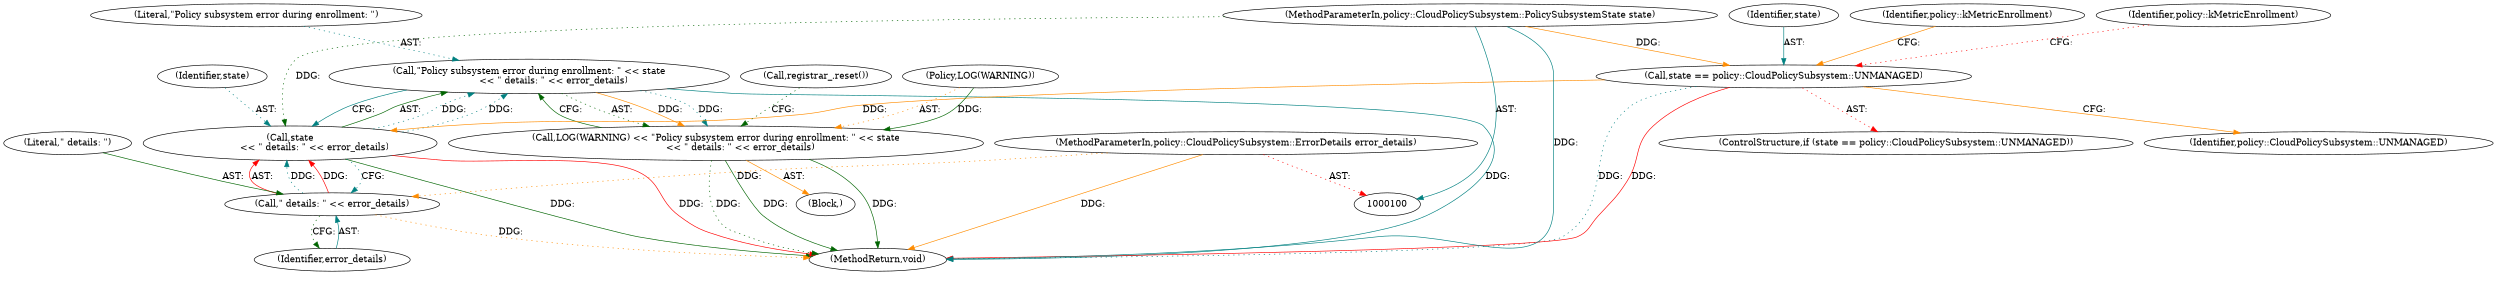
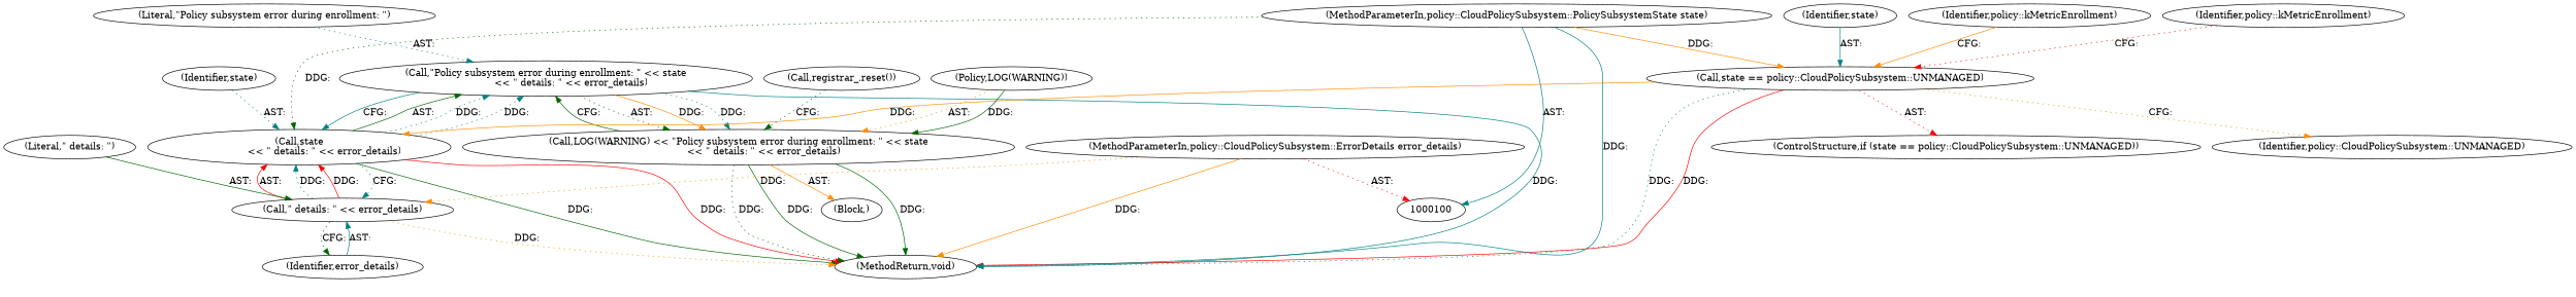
  digraph {
    edge [color=teal style=solid]
    n1 [label="(Call,\"Policy subsystem error during enrollment: \" << state\n                 << \" details: \" << error_details)"]
    n2 [label="(Call,state\n                 << \" details: \" << error_details)"]
    n3 [label="(Call,LOG(WARNING) << \"Policy subsystem error during enrollment: \" << state\n                 << \" details: \" << error_details)"]
    n4 [label="(MethodReturn,void)"]
    n5 [label="(Call,\" details: \" << error_details)"]
    n6 [label="(Block,)"]
    n7 [label="(Identifier,error_details)"]
    n8 [label="(Call,state == policy::CloudPolicySubsystem::UNMANAGED)"]
    n9 [label="(ControlStructure,if (state == policy::CloudPolicySubsystem::UNMANAGED))"]
    n10 [label="(Identifier,policy::CloudPolicySubsystem::UNMANAGED)"]
    n11 [label="(MethodParameterIn,policy::CloudPolicySubsystem::PolicySubsystemState state)"]
    1000100
    n13 [label="(MethodParameterIn,policy::CloudPolicySubsystem::ErrorDetails error_details)"]
    n14 [label="(Policy,LOG(WARNING))"]
    n15 [label="(Call,registrar_.reset())"]
    n16 [label="(Literal,\" details: \")"]
    n17 [label="(Identifier,state)"]
    n18 [label="(Identifier,state)"]
    n19 [label="(Identifier,policy::kMetricEnrollment)"]
    n20 [label="(Literal,\"Policy subsystem error during enrollment: \")"]
    n21 [label="(Identifier,policy::kMetricEnrollment)"]
    n1 -> n2 [label="CFG: "]
    n1 -> n3 [color=darkgreen label="AST: " style=dotted]
    n1 -> n3 [color=darkorange label="DDG: "]
    n1 -> n3 [label="DDG: " style=dotted]
    n1 -> n4 [label="DDG: "]
    n2 -> n1 [color=darkgreen label="AST: "]
    n2 -> n1 [label="DDG: " style=dotted]
    n2 -> n1 [label="DDG: " style=dotted]
    n2 -> n4 [color=darkgreen label="DDG: "]
    n2 -> n4 [color=red label="DDG: "]
    n2 -> n5 [label="CFG: " style=dotted]
    n3 -> n1 [color=darkgreen label="CFG: "]
    n3 -> n4 [color=darkgreen label="DDG: " style=dotted]
    n3 -> n4 [color=darkgreen label="DDG: "]
    n3 -> n4 [color=darkgreen label="DDG: "]
    n3 -> n6 [color=darkorange label="AST: "]
    n5 -> n2 [color=red label="AST: "]
    n5 -> n2 [label="DDG: " style=dotted]
    n5 -> n2 [color=red label="DDG: "]
    n5 -> n4 [color=darkorange label="DDG: " style=dotted]
    n5 -> n7 [color=darkgreen label="CFG: " style=dotted]
    n7 -> n5 [label="AST: "]
    n8 -> n2 [color=darkorange label="DDG: "]
    n8 -> n4 [label="DDG: " style=dotted]
    n8 -> n4 [color=red label="DDG: "]
    n8 -> n9 [color=red label="AST: " style=dotted]
-   n8 -> n10 [color=darkorange label="CFG: "]
+   n8 -> n10 [color=darkorange label="CFG: " style=dotted]
    n11 -> n2 [color=darkgreen label="DDG: " style=dotted]
    n11 -> n4 [label="DDG: "]
    n11 -> n8 [color=darkorange label="DDG: "]
    n11 -> 1000100 [label="AST: "]
    n13 -> n4 [color=darkorange label="DDG: "]
    n13 -> n5 [color=darkorange label="DDG: " style=dotted]
    n13 -> 1000100 [color=red label="AST: " style=dotted]
    n14 -> n3 [color=darkorange label="AST: " style=dotted]
    n14 -> n3 [color=darkgreen label="DDG: "]
    n15 -> n3 [color=darkgreen label="CFG: " style=dotted]
    n16 -> n5 [color=darkgreen label="AST: "]
    n17 -> n8 [label="AST: "]
    n18 -> n2 [label="AST: " style=dotted]
    n19 -> n8 [color=darkorange label="CFG: "]
    n20 -> n1 [label="AST: " style=dotted]
    n21 -> n8 [color=red label="CFG: " style=dotted]
  }
